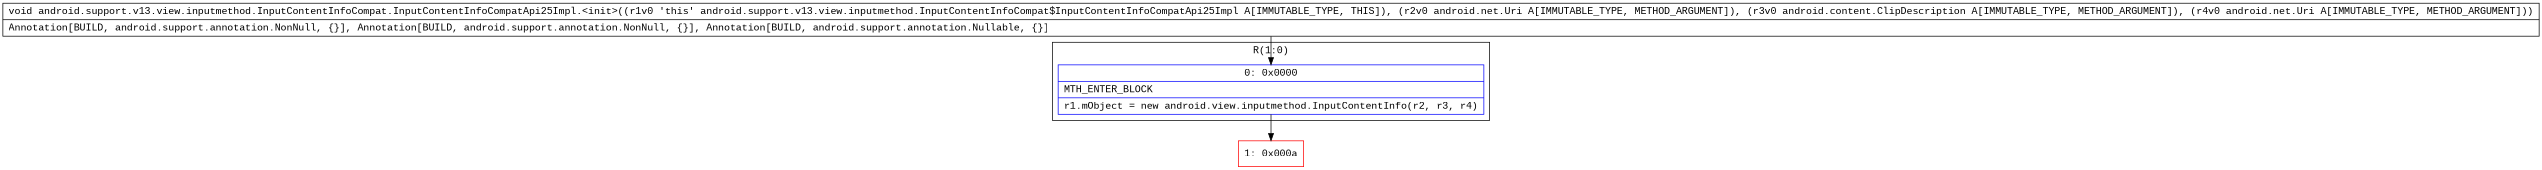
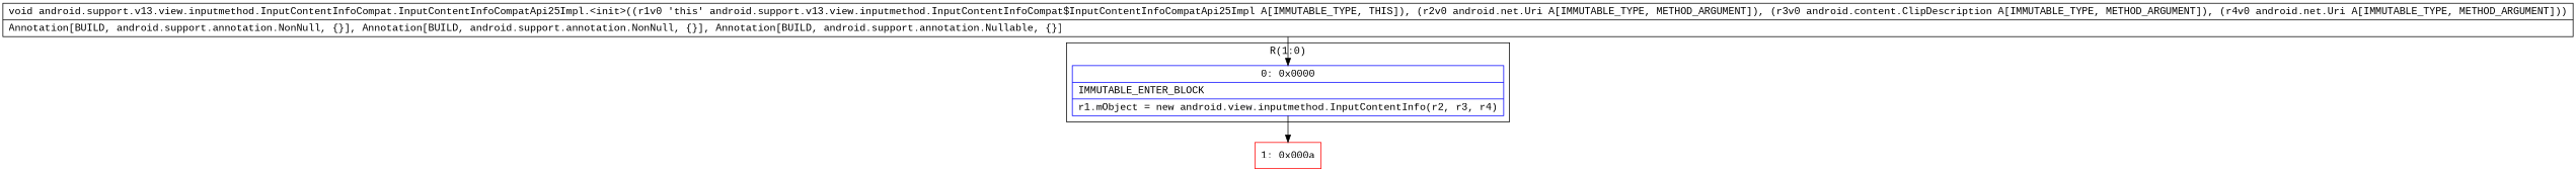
  digraph {
    fontname="Liberation Mono"
    node [shape=record fontname="Liberation Mono"]
    edge [fontname="Liberation Mono"]
-   n1 [color=blue label="{0\:\ 0x0000|MTH_ENTER_BLOCK\l|r1.mObject = new android.view.inputmethod.InputContentInfo(r2, r3, r4)\l}"]
+   n1 [color=blue label="{0\:\ 0x0000|IMMUTABLE_ENTER_BLOCK\l|r1.mObject = new android.view.inputmethod.InputContentInfo(r2, r3, r4)\l}"]
    n2 [color=red label="{1\:\ 0x000a}"]
    n3 [label="{void android.support.v13.view.inputmethod.InputContentInfoCompat.InputContentInfoCompatApi25Impl.\<init\>((r1v0 'this' android.support.v13.view.inputmethod.InputContentInfoCompat$InputContentInfoCompatApi25Impl A[IMMUTABLE_TYPE, THIS]), (r2v0 android.net.Uri A[IMMUTABLE_TYPE, METHOD_ARGUMENT]), (r3v0 android.content.ClipDescription A[IMMUTABLE_TYPE, METHOD_ARGUMENT]), (r4v0 android.net.Uri A[IMMUTABLE_TYPE, METHOD_ARGUMENT]))  | Annotation[BUILD, android.support.annotation.NonNull, \{\}], Annotation[BUILD, android.support.annotation.NonNull, \{\}], Annotation[BUILD, android.support.annotation.Nullable, \{\}]\l}"]
    subgraph cluster_1 {
      label="R(1:0)"
      n1
    }
    n1 -> n2
    n3 -> n1
  }
